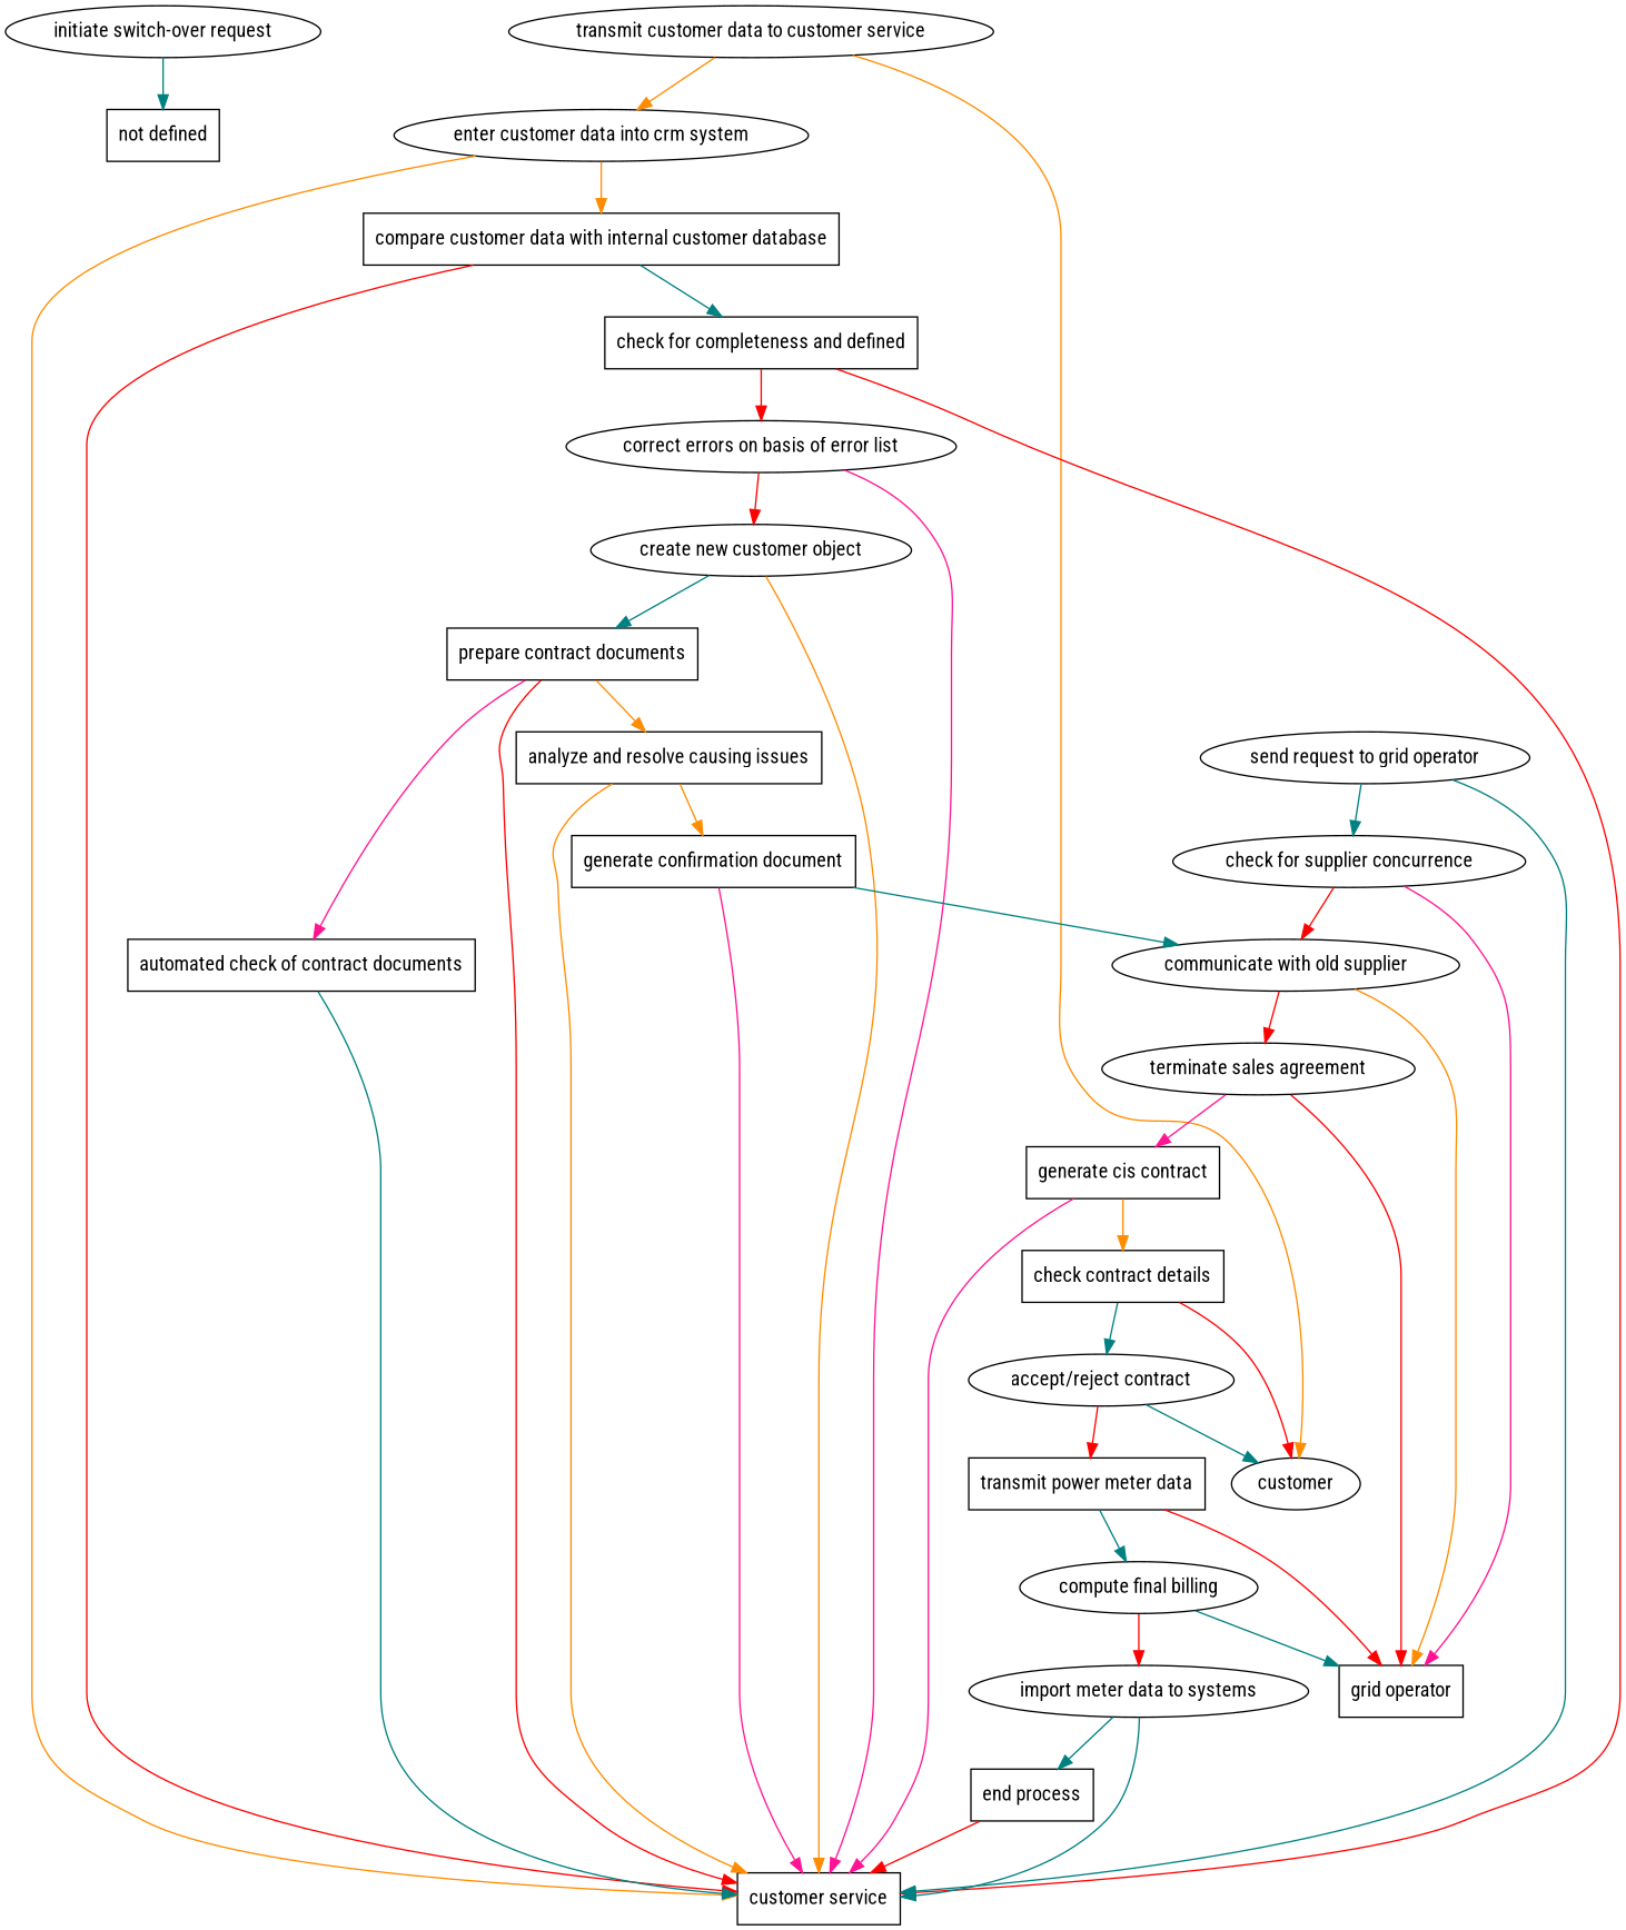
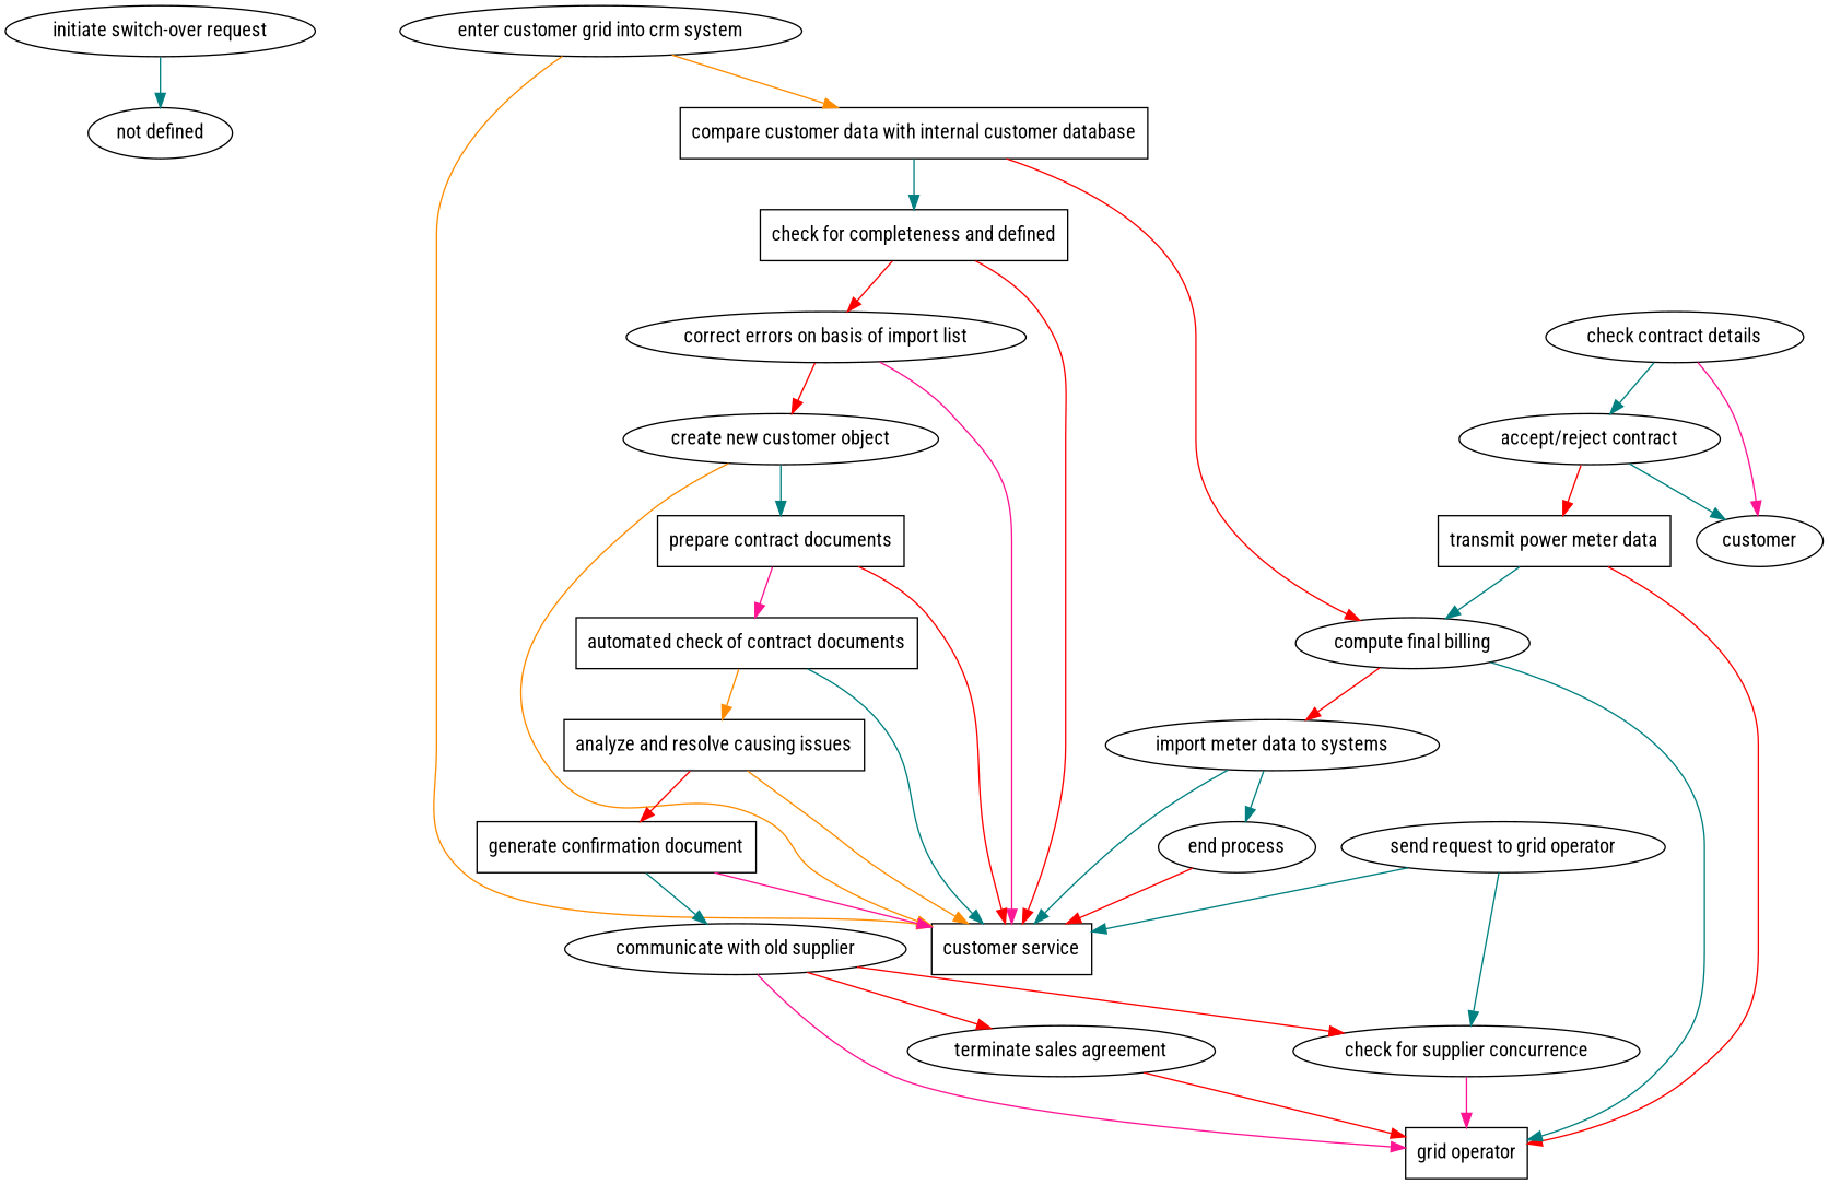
  strict digraph {
    fontname="Roboto Condensed"
    node [fontname="Roboto Condensed" shape=ellipse]
    edge [attrs="{'type': 'actor performer', 'label': 'actor performer'}" color=teal fontname="Roboto Condensed"]
    "initiate switch-over request" [attrs="{'type': 'Activity', 'label': 'initiate switch-over request'}"]
-   "not defined" [attrs="{'type': 'Actor', 'label': 'not defined'}" shape=box]
-   "transmit customer data to customer service" [attrs="{'type': 'Activity', 'label': 'transmit customer data to customer service'}"]
-   "enter customer data into crm system" [attrs="{'type': 'Activity', 'label': 'enter customer data into crm system'}"]
+   "not defined" [attrs="{'type': 'Actor', 'label': 'not defined'}"]
+   "enter customer data into crm system" [attrs="{'type': 'Activity', 'label': 'enter customer data into crm system'}" label="enter customer grid into crm system"]
    customer [attrs="{'type': 'Actor', 'label': 'customer'}"]
    "compare customer data with internal customer database" [attrs="{'type': 'Activity', 'label': 'compare customer data with internal customer database'}" shape=box]
    "customer service" [attrs="{'type': 'Actor', 'label': 'customer service'}" shape=box]
    n8 [attrs="{'type': 'Activity', 'label': 'check for completeness and plausibility'}" label="check for completeness and defined" shape=box]
-   "correct errors on basis of error list" [attrs="{'type': 'Activity', 'label': 'correct errors on basis of error list'}"]
+   "correct errors on basis of error list" [attrs="{'type': 'Activity', 'label': 'correct errors on basis of error list'}" label="correct errors on basis of import list"]
    "create new customer object" [attrs="{'type': 'Activity', 'label': 'create new customer object'}"]
    "prepare contract documents" [attrs="{'type': 'Activity', 'label': 'prepare contract documents'}" shape=box]
    "automated check of contract documents" [attrs="{'type': 'Activity', 'label': 'automated check of contract documents'}" shape=box]
    "analyze and resolve causing issues" [attrs="{'type': 'Activity', 'label': 'analyze and resolve causing issues'}" shape=box]
    "generate confirmation document" [attrs="{'type': 'Activity', 'label': 'generate confirmation document'}" shape=box]
    "communicate with old supplier" [attrs="{'type': 'Activity', 'label': 'communicate with old supplier'}"]
    "send request to grid operator" [attrs="{'type': 'Activity', 'label': 'send request to grid operator'}"]
    "check for supplier concurrence" [attrs="{'type': 'Activity', 'label': 'check for supplier concurrence'}"]
    "grid operator" [attrs="{'type': 'Actor', 'label': 'grid operator'}" shape=box]
    "terminate sales agreement" [attrs="{'type': 'Activity', 'label': 'terminate sales agreement'}"]
-   "generate cis contract" [attrs="{'type': 'Activity', 'label': 'generate cis contract'}" shape=box]
-   "check contract details" [attrs="{'type': 'Activity', 'label': 'check contract details'}" shape=box]
+   "check contract details" [attrs="{'type': 'Activity', 'label': 'check contract details'}"]
    "accept/reject contract" [attrs="{'type': 'Activity', 'label': 'accept/reject contract'}"]
    "transmit power meter data" [attrs="{'type': 'Activity', 'label': 'transmit power meter data'}" shape=box]
    "compute final billing" [attrs="{'type': 'Activity', 'label': 'compute final billing'}"]
    "import meter data to systems" [attrs="{'type': 'Activity', 'label': 'import meter data to systems'}"]
-   "end process" [attrs="{'type': 'Activity', 'label': 'end process'}" shape=box]
+   "end process" [attrs="{'type': 'Activity', 'label': 'end process'}"]
    "initiate switch-over request" -> "not defined"
-   "transmit customer data to customer service" -> "enter customer data into crm system" [attrs="{'type': 'flow', 'label': 'flow'}" color=darkorange]
-   "transmit customer data to customer service" -> customer [color=darkorange]
    "enter customer data into crm system" -> "compare customer data with internal customer database" [attrs="{'type': 'flow', 'label': 'flow'}" color=darkorange]
    "enter customer data into crm system" -> "customer service" [color=darkorange]
-   "compare customer data with internal customer database" -> "customer service" [color=red]
+   "compare customer data with internal customer database" -> "compute final billing" [color=red]
    "compare customer data with internal customer database" -> n8 [attrs="{'type': 'flow', 'label': 'flow'}"]
    n8 -> "customer service" [color=red]
    n8 -> "correct errors on basis of error list" [attrs="{'type': 'flow', 'label': 'flow'}" color=red]
    "correct errors on basis of error list" -> "customer service" [color=deeppink]
    "correct errors on basis of error list" -> "create new customer object" [attrs="{'type': 'flow', 'label': 'flow'}" color=red]
    "create new customer object" -> "customer service" [color=darkorange]
    "create new customer object" -> "prepare contract documents" [attrs="{'type': 'flow', 'label': 'flow'}"]
    "prepare contract documents" -> "customer service" [color=red]
    "prepare contract documents" -> "automated check of contract documents" [attrs="{'type': 'flow', 'label': 'flow'}" color=deeppink]
    "automated check of contract documents" -> "customer service"
-   "prepare contract documents" -> "analyze and resolve causing issues" [attrs="{'type': 'flow', 'label': 'flow'}" color=darkorange]
+   "automated check of contract documents" -> "analyze and resolve causing issues" [attrs="{'type': 'flow', 'label': 'flow'}" color=darkorange]
    "analyze and resolve causing issues" -> "customer service" [color=darkorange]
-   "analyze and resolve causing issues" -> "generate confirmation document" [attrs="{'type': 'flow', 'label': 'flow'}" color=darkorange]
+   "analyze and resolve causing issues" -> "generate confirmation document" [attrs="{'type': 'flow', 'label': 'flow'}" color=red]
    "generate confirmation document" -> "customer service" [color=deeppink]
    "generate confirmation document" -> "communicate with old supplier" [attrs="{'type': 'flow', 'label': 'flow'}"]
-   "communicate with old supplier" -> "grid operator" [color=darkorange]
+   "communicate with old supplier" -> "grid operator" [color=deeppink]
    "communicate with old supplier" -> "terminate sales agreement" [attrs="{'type': 'flow', 'label': 'flow'}" color=red]
    "send request to grid operator" -> "customer service"
    "send request to grid operator" -> "check for supplier concurrence" [attrs="{'type': 'flow', 'label': 'flow'}"]
-   "check for supplier concurrence" -> "communicate with old supplier" [attrs="{'type': 'flow', 'label': 'flow'}" color=red]
+   "communicate with old supplier" -> "check for supplier concurrence" [attrs="{'type': 'flow', 'label': 'flow'}" color=red]
    "check for supplier concurrence" -> "grid operator" [color=deeppink]
    "terminate sales agreement" -> "grid operator" [color=red]
-   "terminate sales agreement" -> "generate cis contract" [attrs="{'type': 'flow', 'label': 'flow'}" color=deeppink]
-   "generate cis contract" -> "customer service" [color=deeppink]
-   "generate cis contract" -> "check contract details" [attrs="{'type': 'flow', 'label': 'flow'}" color=darkorange]
-   "check contract details" -> customer [color=red]
+   "check contract details" -> customer [color=deeppink]
    "check contract details" -> "accept/reject contract" [attrs="{'type': 'flow', 'label': 'flow'}"]
    "accept/reject contract" -> customer
    "accept/reject contract" -> "transmit power meter data" [attrs="{'type': 'flow', 'label': 'flow'}" color=red]
    "transmit power meter data" -> "grid operator" [color=red]
    "transmit power meter data" -> "compute final billing" [attrs="{'type': 'flow', 'label': 'flow'}"]
    "compute final billing" -> "grid operator"
    "compute final billing" -> "import meter data to systems" [attrs="{'type': 'flow', 'label': 'flow'}" color=red]
    "import meter data to systems" -> "customer service"
    "import meter data to systems" -> "end process" [attrs="{'type': 'flow', 'label': 'flow'}"]
    "end process" -> "customer service" [color=red]
  }
